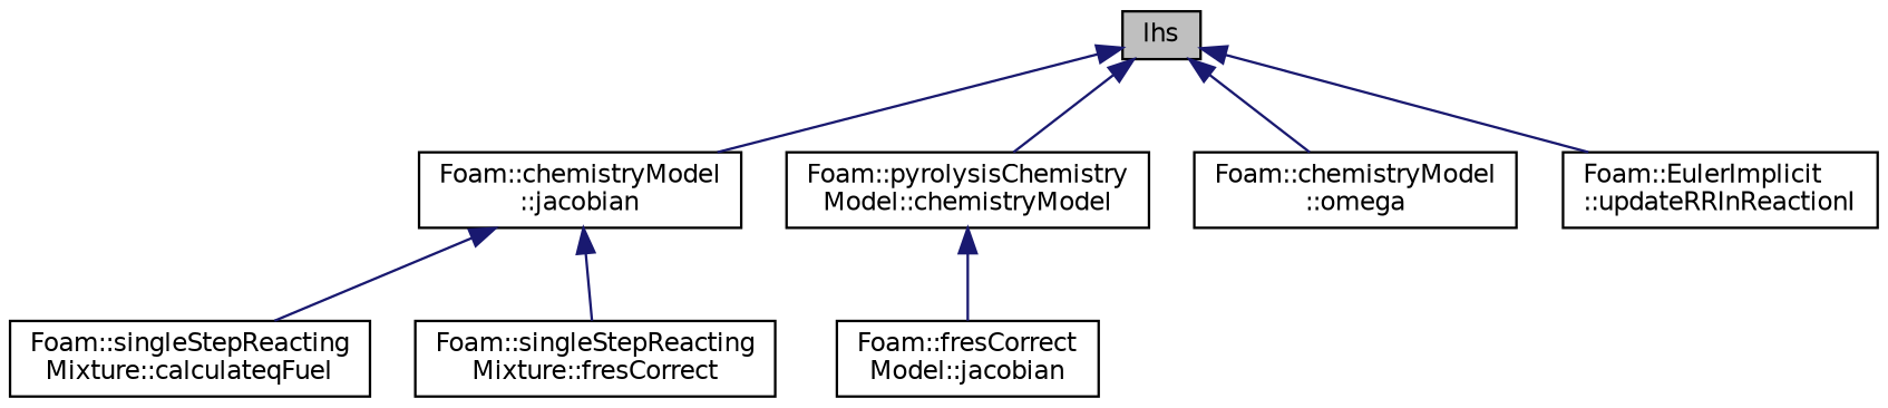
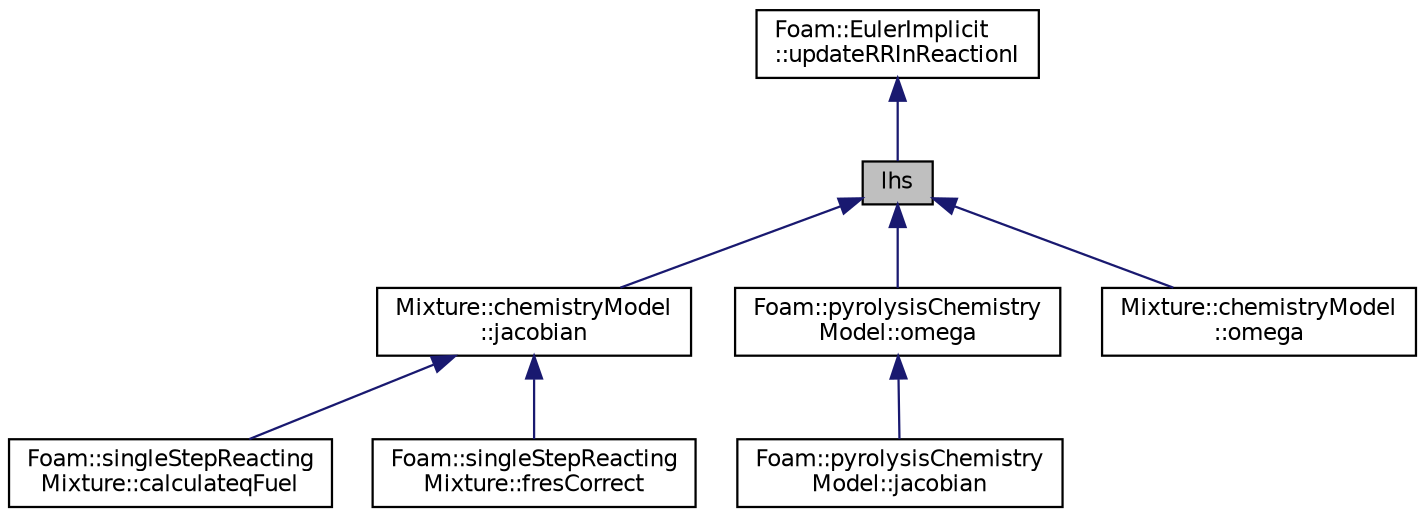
  digraph {
    rankdir=TB
    node [color=black fontname=Helvetica fontsize=10 shape=record]
    edge [color=midnightblue dir=back fontname=Helvetica fontsize=10 labelfontname=Helvetica labelfontsize=10 style=solid]
    n1 [fillcolor=grey75 fontcolor=black height=0.2 label=lhs style=filled width=0.4]
-   n2 [height=0.2 label="Foam::chemistryModel\l::jacobian" width=0.4]
-   n3 [height=0.2 label="Foam::pyrolysisChemistry\lModel::chemistryModel" width=0.4]
-   n4 [height=0.2 label="Foam::chemistryModel\l::omega" width=0.4]
+   n2 [height=0.2 label="Mixture::chemistryModel\l::jacobian" width=0.4]
+   n3 [height=0.2 label="Foam::pyrolysisChemistry\lModel::omega" width=0.4]
+   n4 [height=0.2 label="Mixture::chemistryModel\l::omega" width=0.4]
    n5 [height=0.2 label="Foam::EulerImplicit\l::updateRRInReactionI" width=0.4]
    n6 [height=0.2 label="Foam::singleStepReacting\lMixture::calculateqFuel" width=0.4]
    n7 [height=0.2 label="Foam::singleStepReacting\lMixture::fresCorrect" width=0.4]
-   n8 [height=0.2 label="Foam::fresCorrect\lModel::jacobian" width=0.4]
+   n8 [height=0.2 label="Foam::pyrolysisChemistry\lModel::jacobian" width=0.4]
    n1 -> n2
    n1 -> n3
    n1 -> n4
-   n1 -> n5
+   n5 -> n1
    n2 -> n6
    n2 -> n7
    n3 -> n8
  }
